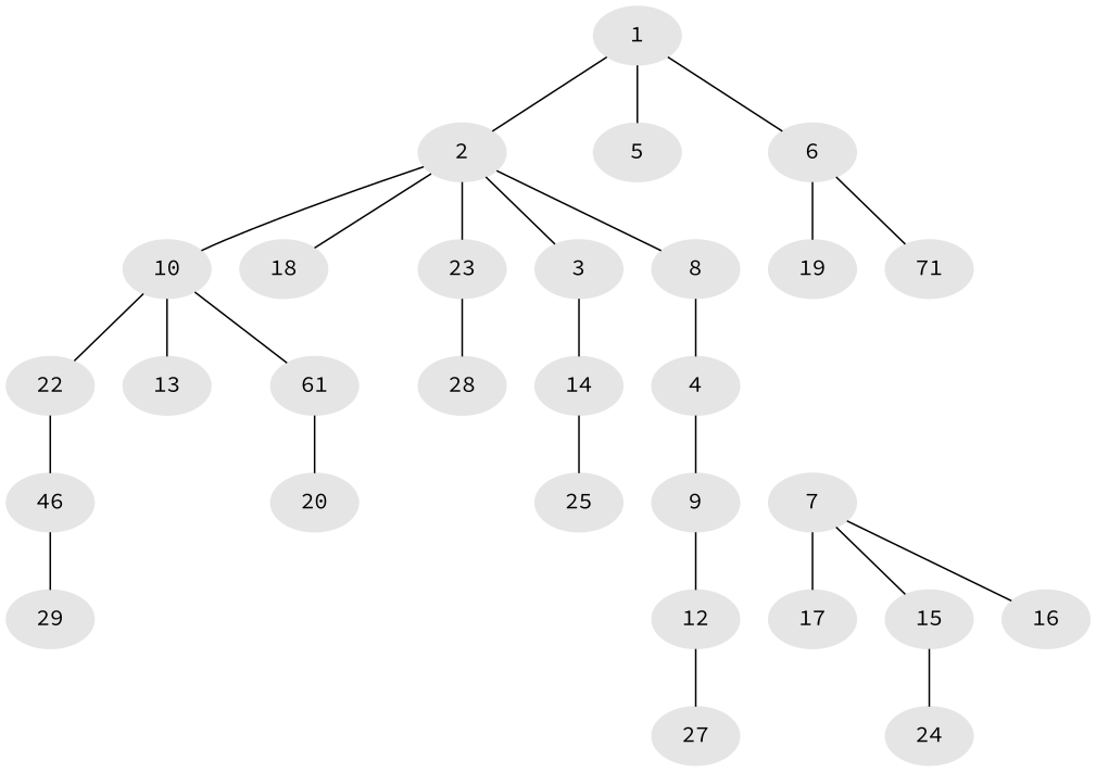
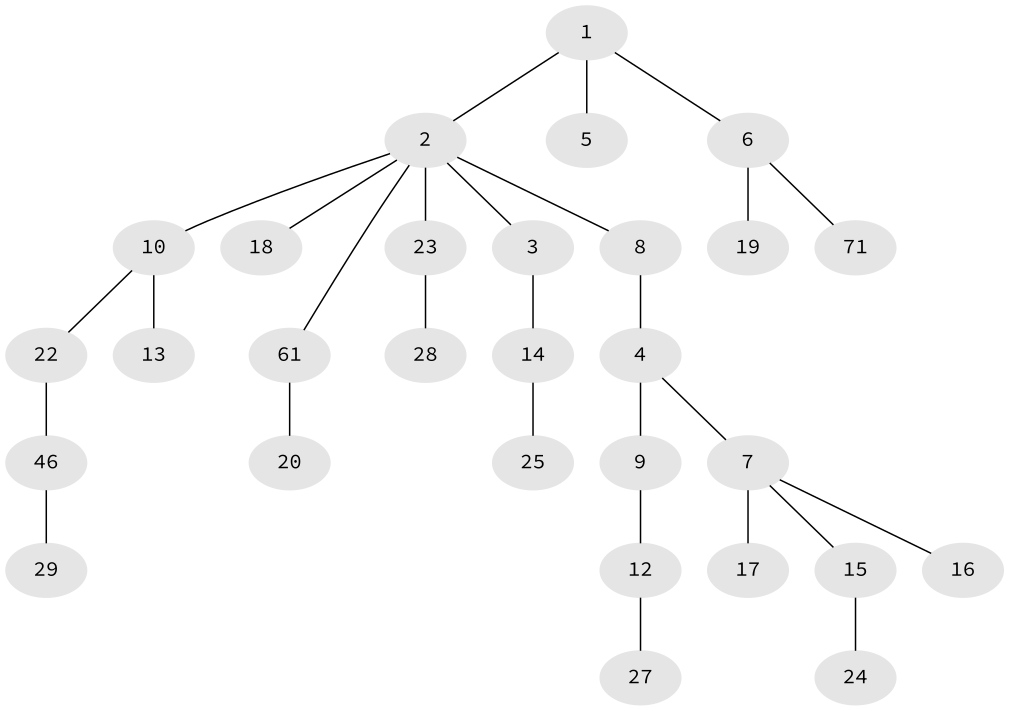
  graph {
    fontname="Source Code Pro"
    node [color=gray90 fontname="Source Code Pro" style=filled]
    edge [fontname="Source Code Pro" weight=1.0]
    1
    2
    5
    6
    3
    8
    10
    18
    23
    19
    n11 [label=71]
    14
    4
    n14 [label=61]
    13
    22
    28
    7
    9
    25
    15
    16
    17
    12
    24
    27
    20
    n28 [label=46]
    29
    1 -- 2
    1 -- 5 [weight=3.0]
    1 -- 6
    2 -- 3
    2 -- 8
    2 -- 10
    2 -- 18
    2 -- 23
    6 -- 19
    6 -- n11
    3 -- 14
    8 -- 4
-   10 -- n14
+   2 -- n14
    10 -- 13 [weight=3.0]
    10 -- 22
    23 -- 28
    14 -- 25
+   4 -- 7
    4 -- 9
    n14 -- 20
    22 -- n28
    7 -- 15
    7 -- 16
    7 -- 17 [weight=2.0]
    9 -- 12
    15 -- 24 [weight=2.0]
    12 -- 27
    n28 -- 29
  }
